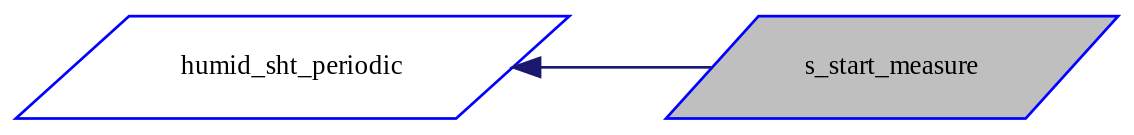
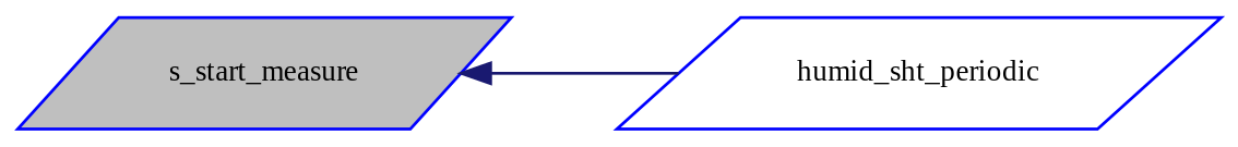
  digraph {
    rankdir=LR
    fontname="Liberation Serif"
    node [color=blue fontname="Liberation Serif" fontsize=10 shape=parallelogram style=filled]
    n1 [fillcolor=grey75 fontcolor=black height=0.2 label=s_start_measure width=0.4]
    n2 [fillcolor=white height=0.2 label=humid_sht_periodic width=0.4]
-   n2 -> n1 [color=midnightblue dir=back fontname="Liberation Serif" fontsize=10 labelfontname=FreeSans labelfontsize=10 style=solid]
+   n1 -> n2 [color=midnightblue dir=back fontname="Liberation Serif" fontsize=10 labelfontname=FreeSans labelfontsize=10 style=solid]
  }
